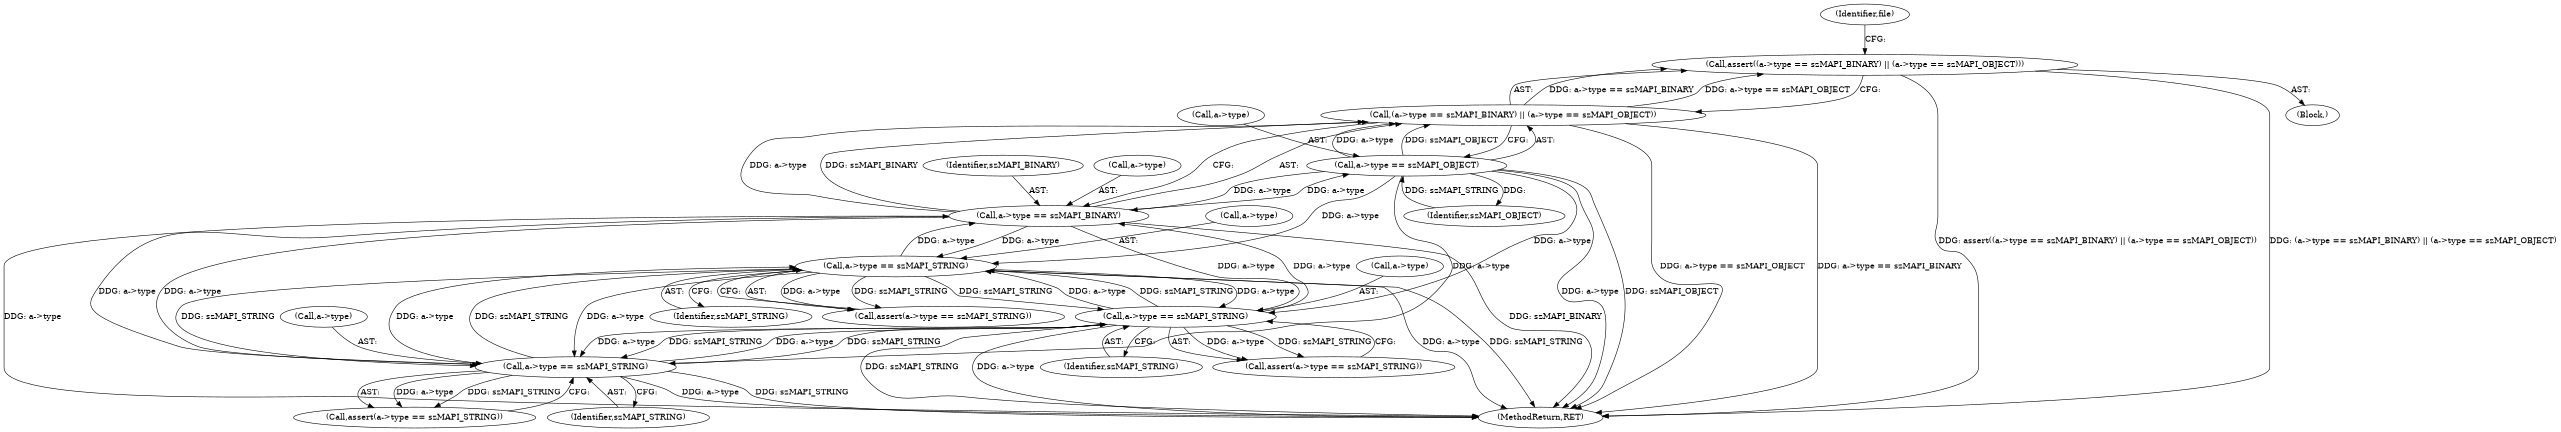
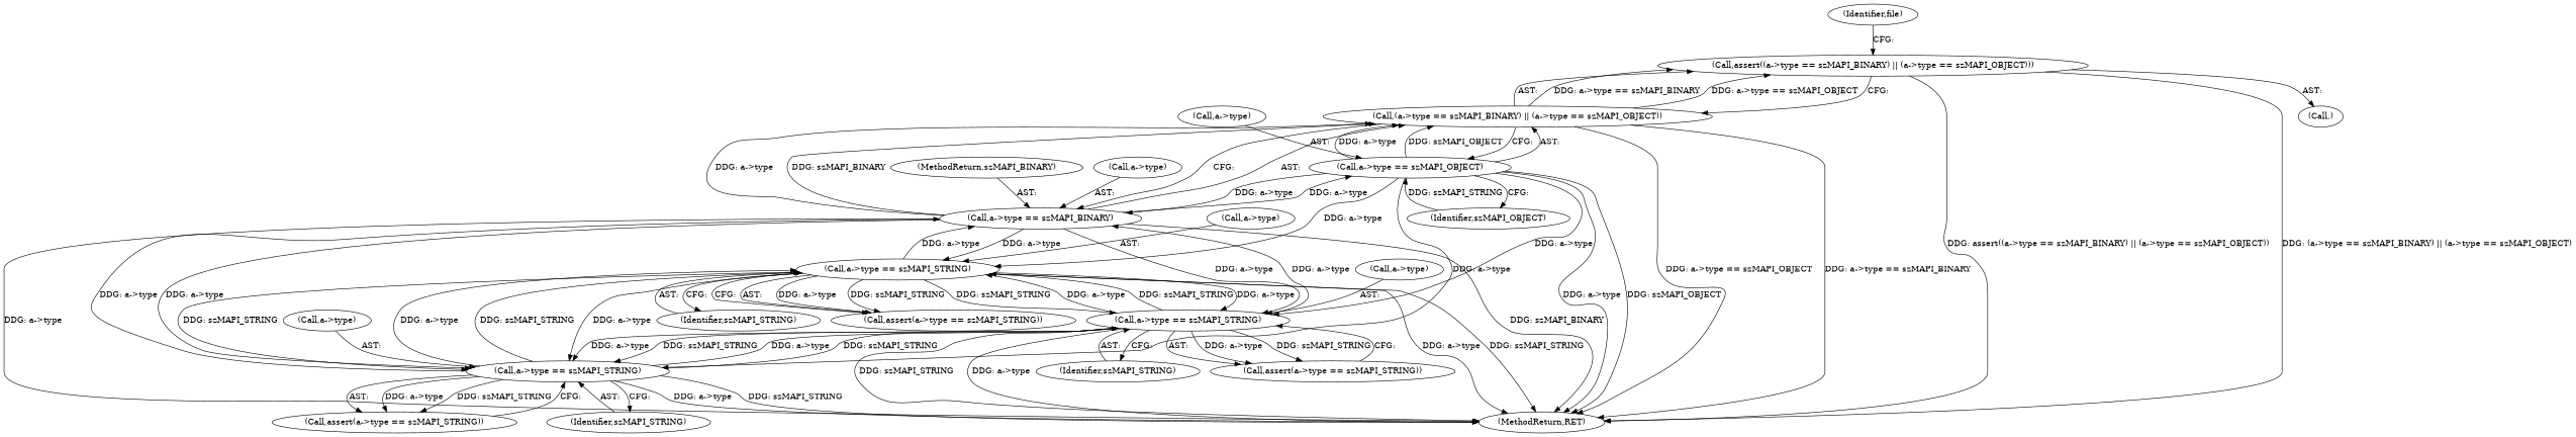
  digraph {
    n1 [label="(Call,assert((a->type == szMAPI_BINARY) || (a->type == szMAPI_OBJECT)))"]
    n2 [label="(Call,(a->type == szMAPI_BINARY) || (a->type == szMAPI_OBJECT))"]
-   n3 [label="(Block,)"]
+   n3 [label="(Call,)"]
    n4 [label="(MethodReturn,RET)"]
    n5 [label="(Call,a->type == szMAPI_BINARY)"]
    n6 [label="(Call,a->type == szMAPI_OBJECT)"]
    n7 [label="(Call,a->type == szMAPI_STRING)"]
    n8 [label="(Call,a->type == szMAPI_STRING)"]
    n9 [label="(Call,a->type == szMAPI_STRING)"]
    n10 [label="(Identifier,szMAPI_OBJECT)"]
    n11 [label="(Identifier,szMAPI_STRING)"]
    n12 [label="(Call,assert(a->type == szMAPI_STRING))"]
    n13 [label="(Identifier,szMAPI_STRING)"]
    n14 [label="(Call,assert(a->type == szMAPI_STRING))"]
    n15 [label="(Identifier,szMAPI_STRING)"]
    n16 [label="(Call,assert(a->type == szMAPI_STRING))"]
-   n17 [label="(Identifier,szMAPI_BINARY)"]
+   n17 [label="(MethodReturn,szMAPI_BINARY)"]
    n18 [label="(Call,a->type)"]
    n19 [label="(Call,a->type)"]
    n20 [label="(Identifier,file)"]
    n21 [label="(Call,a->type)"]
    n22 [label="(Call,a->type)"]
    n23 [label="(Call,a->type)"]
    n1 -> n2 [label="CFG: "]
    n1 -> n3 [label="AST: "]
    n1 -> n4 [label="DDG: assert((a->type == szMAPI_BINARY) || (a->type == szMAPI_OBJECT))"]
    n1 -> n4 [label="DDG: (a->type == szMAPI_BINARY) || (a->type == szMAPI_OBJECT)"]
    n2 -> n1 [label="AST: "]
    n2 -> n1 [label="DDG: a->type == szMAPI_BINARY"]
    n2 -> n1 [label="DDG: a->type == szMAPI_OBJECT"]
    n2 -> n4 [label="DDG: a->type == szMAPI_OBJECT"]
    n2 -> n4 [label="DDG: a->type == szMAPI_BINARY"]
    n2 -> n5 [label="CFG: "]
    n2 -> n6 [label="CFG: "]
    n5 -> n2 [label="AST: "]
    n5 -> n2 [label="DDG: a->type"]
    n5 -> n2 [label="DDG: szMAPI_BINARY"]
    n5 -> n4 [label="DDG: a->type"]
    n5 -> n4 [label="DDG: szMAPI_BINARY"]
    n5 -> n6 [label="DDG: a->type"]
    n5 -> n7 [label="DDG: a->type"]
    n5 -> n8 [label="DDG: a->type"]
    n5 -> n9 [label="DDG: a->type"]
    n6 -> n2 [label="AST: "]
    n6 -> n2 [label="DDG: a->type"]
    n6 -> n2 [label="DDG: szMAPI_OBJECT"]
    n6 -> n4 [label="DDG: a->type"]
    n6 -> n4 [label="DDG: szMAPI_OBJECT"]
    n6 -> n5 [label="DDG: a->type"]
    n6 -> n7 [label="DDG: a->type"]
    n6 -> n8 [label="DDG: a->type"]
    n6 -> n9 [label="DDG: a->type"]
-   n6 -> n10 [label="DDG: "]
+   n6 -> n10 [label="CFG: "]
    n7 -> n4 [label="DDG: szMAPI_STRING"]
    n7 -> n4 [label="DDG: a->type"]
    n7 -> n5 [label="DDG: a->type"]
    n7 -> n8 [label="DDG: a->type"]
    n7 -> n8 [label="DDG: szMAPI_STRING"]
    n7 -> n9 [label="DDG: a->type"]
    n7 -> n9 [label="DDG: szMAPI_STRING"]
    n7 -> n11 [label="CFG: "]
    n7 -> n12 [label="AST: "]
    n7 -> n12 [label="DDG: a->type"]
    n7 -> n12 [label="DDG: szMAPI_STRING"]
    n8 -> n4 [label="DDG: szMAPI_STRING"]
    n8 -> n4 [label="DDG: a->type"]
    n8 -> n5 [label="DDG: a->type"]
    n8 -> n7 [label="DDG: a->type"]
    n8 -> n7 [label="DDG: szMAPI_STRING"]
    n8 -> n9 [label="DDG: a->type"]
    n8 -> n9 [label="DDG: szMAPI_STRING"]
    n8 -> n13 [label="CFG: "]
    n8 -> n14 [label="AST: "]
    n8 -> n14 [label="DDG: a->type"]
    n8 -> n14 [label="DDG: szMAPI_STRING"]
    n9 -> n4 [label="DDG: a->type"]
    n9 -> n4 [label="DDG: szMAPI_STRING"]
    n9 -> n5 [label="DDG: a->type"]
    n9 -> n7 [label="DDG: a->type"]
    n9 -> n7 [label="DDG: szMAPI_STRING"]
    n9 -> n8 [label="DDG: a->type"]
    n9 -> n8 [label="DDG: szMAPI_STRING"]
    n9 -> n15 [label="CFG: "]
    n9 -> n16 [label="AST: "]
    n9 -> n16 [label="DDG: a->type"]
    n9 -> n16 [label="DDG: szMAPI_STRING"]
    n10 -> n6 [label="DDG: szMAPI_STRING"]
    n11 -> n7 [label="AST: "]
    n12 -> n7 [label="CFG: "]
    n13 -> n8 [label="AST: "]
    n14 -> n8 [label="CFG: "]
    n15 -> n9 [label="AST: "]
    n16 -> n9 [label="CFG: "]
    n17 -> n5 [label="AST: "]
    n18 -> n9 [label="AST: "]
    n19 -> n7 [label="AST: "]
    n20 -> n1 [label="CFG: "]
    n21 -> n8 [label="AST: "]
    n22 -> n6 [label="AST: "]
    n23 -> n5 [label="AST: "]
  }
